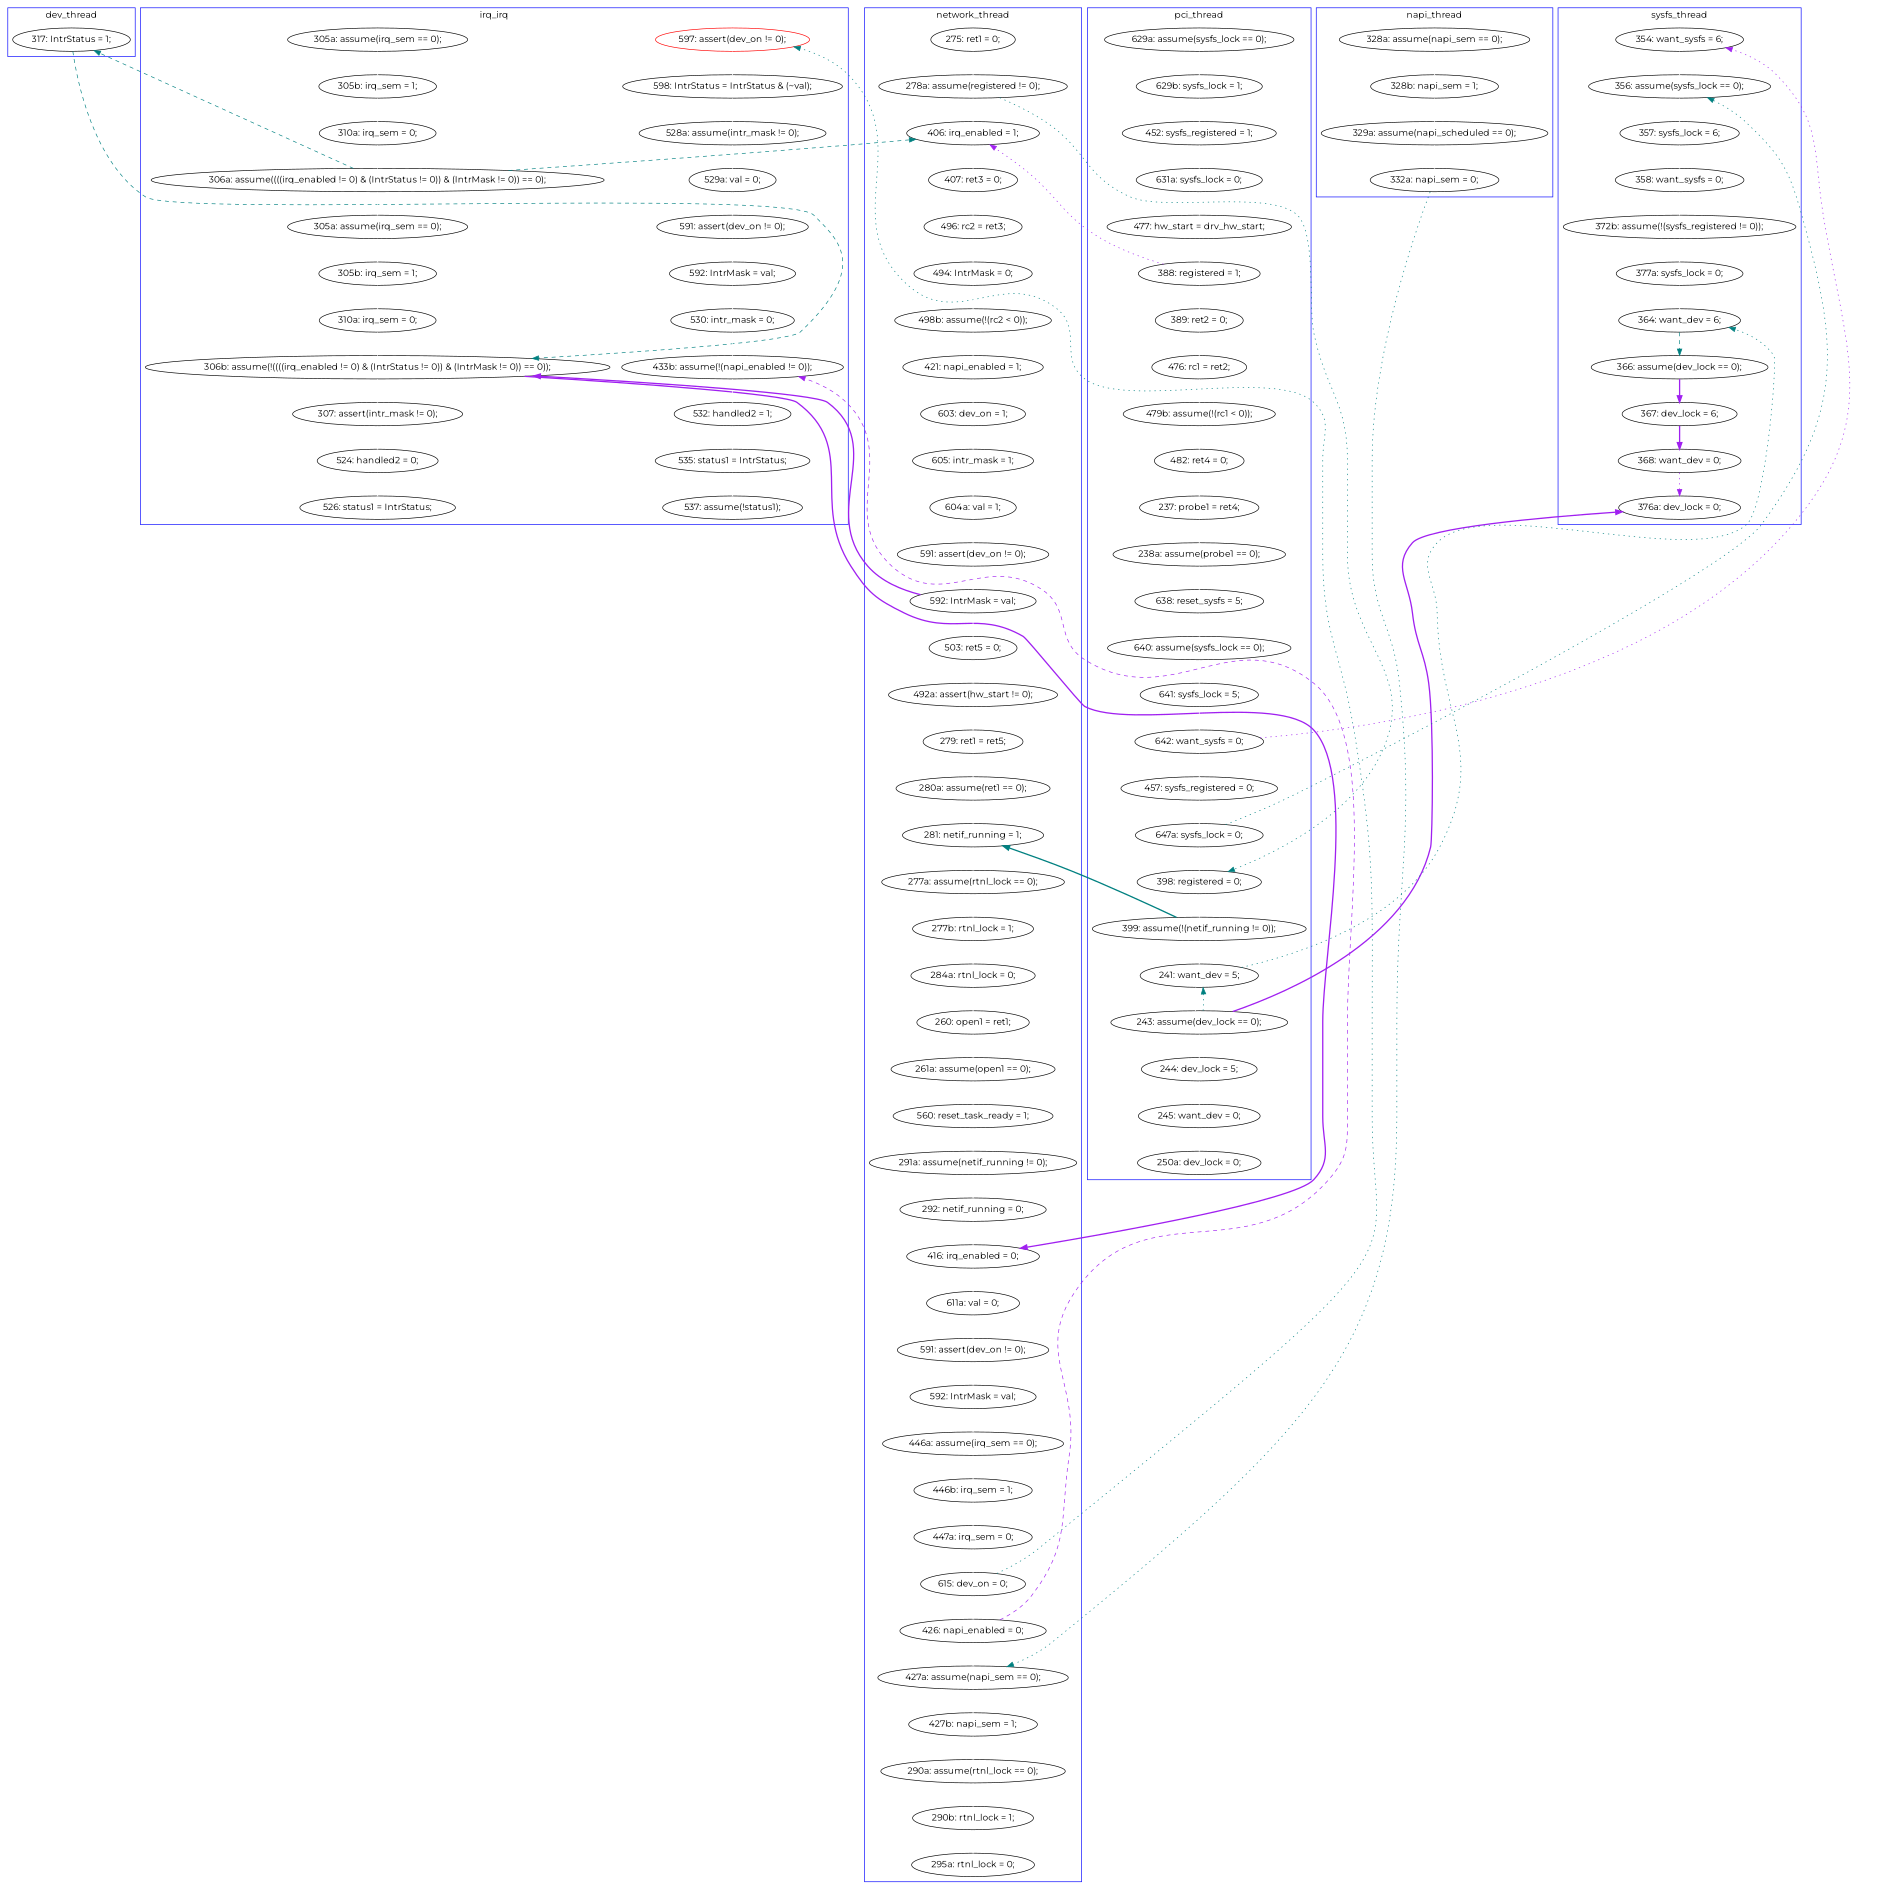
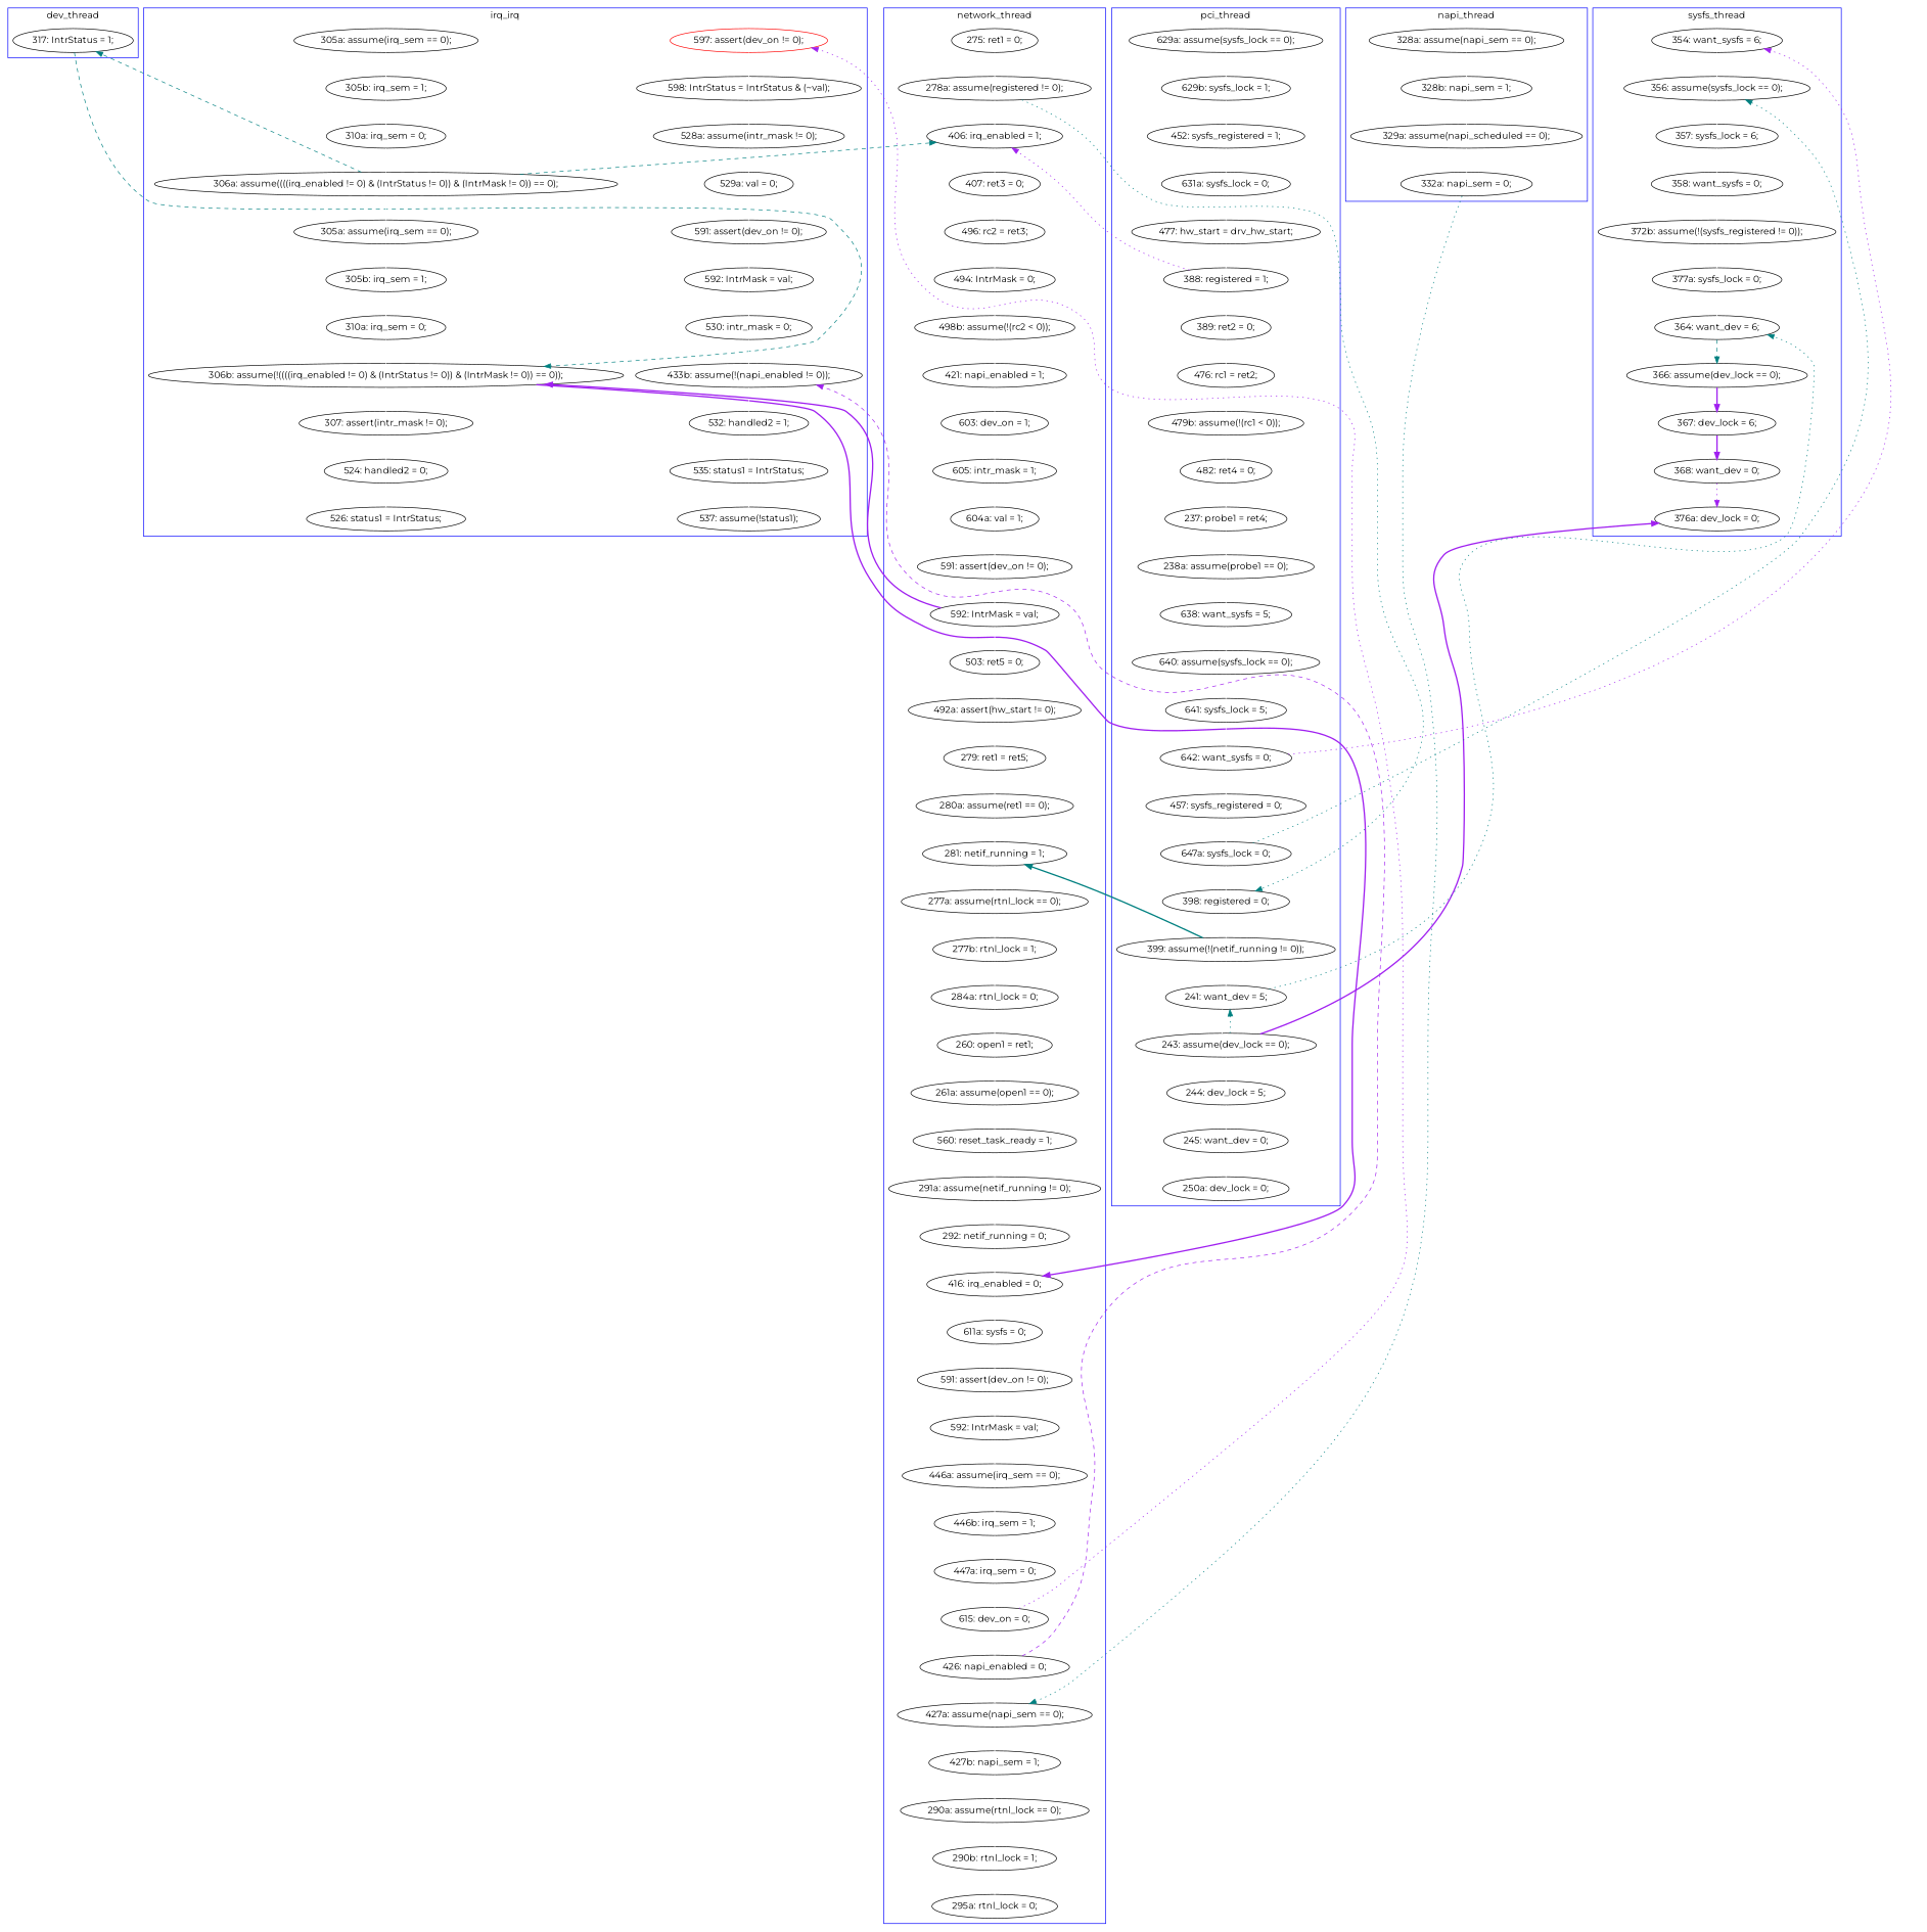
  digraph {
    fontname=Montserrat
    node [fontname=Montserrat]
    edge [color=white fontname=Montserrat style=solid]
    n1 [label="317: IntrStatus = 1;"]
    n2 [label="328a: assume(napi_sem == 0);"]
    n3 [label="328b: napi_sem = 1;"]
    n4 [label="332a: napi_sem = 0;"]
    n5 [label="329a: assume(napi_scheduled == 0);"]
    n6 [label="367: dev_lock = 6;"]
    n7 [label="368: want_dev = 0;"]
    n8 [label="376a: dev_lock = 0;"]
    n9 [label="354: want_sysfs = 6;"]
    n10 [label="364: want_dev = 6;"]
    n11 [label="357: sysfs_lock = 6;"]
    n12 [label="358: want_sysfs = 0;"]
    n13 [label="366: assume(dev_lock == 0);"]
    n14 [label="356: assume(sysfs_lock == 0);"]
    n15 [label="377a: sysfs_lock = 0;"]
    n16 [label="372b: assume(!(sysfs_registered != 0));"]
    n17 [label="526: status1 = IntrStatus;"]
    n18 [label="306b: assume(!((((irq_enabled != 0) & (IntrStatus != 0)) & (IntrMask != 0)) == 0));"]
    n19 [label="305a: assume(irq_sem == 0);"]
    n20 [label="305b: irq_sem = 1;"]
    n21 [color=red label="597: assert(dev_on != 0);"]
    n22 [label="598: IntrStatus = IntrStatus & (~val);"]
    n23 [label="591: assert(dev_on != 0);"]
    n24 [label="592: IntrMask = val;"]
    n25 [label="307: assert(intr_mask != 0);"]
    n26 [label="305a: assume(irq_sem == 0);"]
    n27 [label="305b: irq_sem = 1;"]
    n28 [label="529a: val = 0;"]
    n29 [label="433b: assume(!(napi_enabled != 0));"]
    n30 [label="532: handled2 = 1;"]
    n31 [label="528a: assume(intr_mask != 0);"]
    n32 [label="535: status1 = IntrStatus;"]
    n33 [label="306a: assume((((irq_enabled != 0) & (IntrStatus != 0)) & (IntrMask != 0)) == 0);"]
    n34 [label="530: intr_mask = 0;"]
    n35 [label="524: handled2 = 0;"]
    n36 [label="310a: irq_sem = 0;"]
    n37 [label="310a: irq_sem = 0;"]
    n38 [label="537: assume(!status1);"]
    n39 [label="446a: assume(irq_sem == 0);"]
    n40 [label="446b: irq_sem = 1;"]
    n41 [label="447a: irq_sem = 0;"]
    n42 [label="407: ret3 = 0;"]
    n43 [label="496: rc2 = ret3;"]
    n44 [label="277b: rtnl_lock = 1;"]
    n45 [label="284a: rtnl_lock = 0;"]
    n46 [label="278a: assume(registered != 0);"]
    n47 [label="406: irq_enabled = 1;"]
    n48 [label="290b: rtnl_lock = 1;"]
    n49 [label="295a: rtnl_lock = 0;"]
    n50 [label="592: IntrMask = val;"]
    n51 [label="426: napi_enabled = 0;"]
    n52 [label="427a: assume(napi_sem == 0);"]
    n53 [label="292: netif_running = 0;"]
    n54 [label="416: irq_enabled = 0;"]
    n55 [label="503: ret5 = 0;"]
    n56 [label="492a: assert(hw_start != 0);"]
    n57 [label="605: intr_mask = 1;"]
    n58 [label="604a: val = 1;"]
    n59 [label="615: dev_on = 0;"]
    n60 [label="279: ret1 = ret5;"]
    n61 [label="280a: assume(ret1 == 0);"]
-   n62 [label="611a: val = 0;"]
+   n62 [label="611a: sysfs = 0;"]
    n63 [label="281: netif_running = 1;"]
    n64 [label="591: assert(dev_on != 0);"]
    n65 [label="275: ret1 = 0;"]
    n66 [label="427b: napi_sem = 1;"]
    n67 [label="290a: assume(rtnl_lock == 0);"]
    n68 [label="591: assert(dev_on != 0);"]
    n69 [label="498b: assume(!(rc2 < 0));"]
    n70 [label="421: napi_enabled = 1;"]
    n71 [label="260: open1 = ret1;"]
    n72 [label="261a: assume(open1 == 0);"]
    n73 [label="277a: assume(rtnl_lock == 0);"]
    n74 [label="291a: assume(netif_running != 0);"]
    n75 [label="592: IntrMask = val;"]
    n76 [label="494: IntrMask = 0;"]
    n77 [label="603: dev_on = 1;"]
    n78 [label="560: reset_task_ready = 1;"]
    n79 [label="237: probe1 = ret4;"]
    n80 [label="238a: assume(probe1 == 0);"]
    n81 [label="243: assume(dev_lock == 0);"]
    n82 [label="647a: sysfs_lock = 0;"]
    n83 [label="398: registered = 0;"]
    n84 [label="388: registered = 1;"]
    n85 [label="389: ret2 = 0;"]
    n86 [label="642: want_sysfs = 0;"]
    n87 [label="457: sysfs_registered = 0;"]
    n88 [label="476: rc1 = ret2;"]
    n89 [label="241: want_dev = 5;"]
    n90 [label="477: hw_start = drv_hw_start;"]
    n91 [label="399: assume(!(netif_running != 0));"]
    n92 [label="631a: sysfs_lock = 0;"]
-   n93 [label="638: reset_sysfs = 5;"]
+   n93 [label="638: want_sysfs = 5;"]
    n94 [label="641: sysfs_lock = 5;"]
    n95 [label="479b: assume(!(rc1 < 0));"]
    n96 [label="482: ret4 = 0;"]
    n97 [label="640: assume(sysfs_lock == 0);"]
    n98 [label="629a: assume(sysfs_lock == 0);"]
    n99 [label="629b: sysfs_lock = 1;"]
    n100 [label="245: want_dev = 0;"]
    n101 [label="250a: dev_lock = 0;"]
    n102 [label="452: sysfs_registered = 1;"]
    n103 [label="244: dev_lock = 5;"]
    subgraph cluster_1 {
      color=blue
      label=dev_thread
      n1
    }
    subgraph cluster_2 {
      color=blue
      label=napi_thread
      n2
      n3
      n4
      n5
    }
    subgraph cluster_3 {
      color=blue
      label=sysfs_thread
      n6
      n7
      n8
      n9
      n10
      n11
      n12
      n13
      n14
      n15
      n16
    }
    subgraph cluster_4 {
      color=blue
      label=irq_irq
      n17
      n18
      n19
      n20
      n21
      n22
      n23
      n24
      n25
      n26
      n27
      n28
      n29
      n30
      n31
      n32
      n33
      n34
      n35
      n36
      n37
      n38
    }
    subgraph cluster_5 {
      color=blue
      label=network_thread
      n39
      n40
      n41
      n42
      n43
      n44
      n45
      n46
      n47
      n48
      n49
      n50
      n51
      n52
      n53
      n54
      n55
      n56
      n57
      n58
      n59
      n60
      n61
      n62
      n63
      n64
      n65
      n66
      n67
      n68
      n69
      n70
      n71
      n72
      n73
      n74
      n75
      n76
      n77
      n78
    }
    subgraph cluster_6 {
      color=blue
      label=pci_thread
      n79
      n80
      n81
      n82
      n83
      n84
      n85
      n86
      n87
      n88
      n89
      n90
      n91
      n92
      n93
      n94
      n95
      n96
      n97
      n98
      n99
      n100
      n101
      n102
      n103
    }
    n1 -> n18 [color=teal constraint=false style=dashed]
    n2 -> n3
    n3 -> n5
    n4 -> n52 [color=teal constraint=false style=dotted]
    n5 -> n4
    n6 -> n7 [color=purple style=bold]
    n7 -> n8 [color=purple style=dotted]
    n9 -> n14
    n10 -> n13 [color=teal style=dashed]
    n11 -> n12
    n12 -> n16
    n13 -> n6 [color=purple style=bold]
    n14 -> n11
    n15 -> n10
    n16 -> n15
    n18 -> n25
    n18 -> n54 [color=purple constraint=false style=bold]
    n19 -> n20
    n20 -> n36
    n21 -> n22
    n22 -> n31
    n23 -> n24
    n24 -> n34
    n25 -> n35
    n26 -> n27
    n27 -> n37
    n28 -> n23
    n29 -> n30
    n30 -> n32
    n31 -> n28
    n32 -> n38
    n33 -> n1 [color=teal constraint=false style=dashed]
    n33 -> n19
    n33 -> n47 [color=teal constraint=false style=dashed]
    n34 -> n29
    n35 -> n17
    n36 -> n18
    n37 -> n33
    n39 -> n40
    n40 -> n41
    n41 -> n59
    n42 -> n43
    n43 -> n76
    n44 -> n45
    n45 -> n71
    n46 -> n47
    n46 -> n83 [color=teal constraint=false style=dotted]
    n47 -> n42
    n48 -> n49
    n50 -> n18 [color=purple constraint=false style=bold]
    n50 -> n55
    n51 -> n29 [color=purple constraint=false style=dashed]
    n51 -> n52
    n52 -> n66
    n53 -> n54
    n54 -> n62
    n55 -> n56
    n56 -> n60
    n57 -> n58
    n58 -> n64
-   n59 -> n21 [color=teal constraint=false style=dotted]
+   n59 -> n21 [color=purple constraint=false style=dotted]
    n59 -> n51
    n60 -> n61
    n61 -> n63
    n62 -> n68
    n63 -> n73
    n64 -> n50
    n65 -> n46
    n66 -> n67
    n67 -> n48
    n68 -> n75
    n69 -> n70
    n70 -> n77
    n71 -> n72
    n72 -> n78
    n73 -> n44
    n74 -> n53
    n75 -> n39
    n76 -> n69
    n77 -> n57
    n78 -> n74
    n79 -> n80
    n80 -> n93
    n81 -> n8 [color=purple constraint=false style=bold]
    n81 -> n89 [color=teal constraint=false style=dotted]
    n81 -> n103
    n82 -> n14 [color=teal constraint=false style=dotted]
    n82 -> n83
    n83 -> n91
    n84 -> n47 [color=purple constraint=false style=dotted]
    n84 -> n85
    n85 -> n88
    n86 -> n9 [color=purple constraint=false style=dotted]
    n86 -> n87
    n87 -> n82
    n88 -> n95
    n89 -> n10 [color=teal constraint=false style=dotted]
    n89 -> n81
    n90 -> n84
    n91 -> n63 [color=teal constraint=false style=bold]
    n91 -> n89
    n92 -> n90
    n93 -> n97
    n94 -> n86
    n95 -> n96
    n96 -> n79
    n97 -> n94
    n98 -> n99
    n99 -> n102
    n100 -> n101
    n102 -> n92
    n103 -> n100
  }
